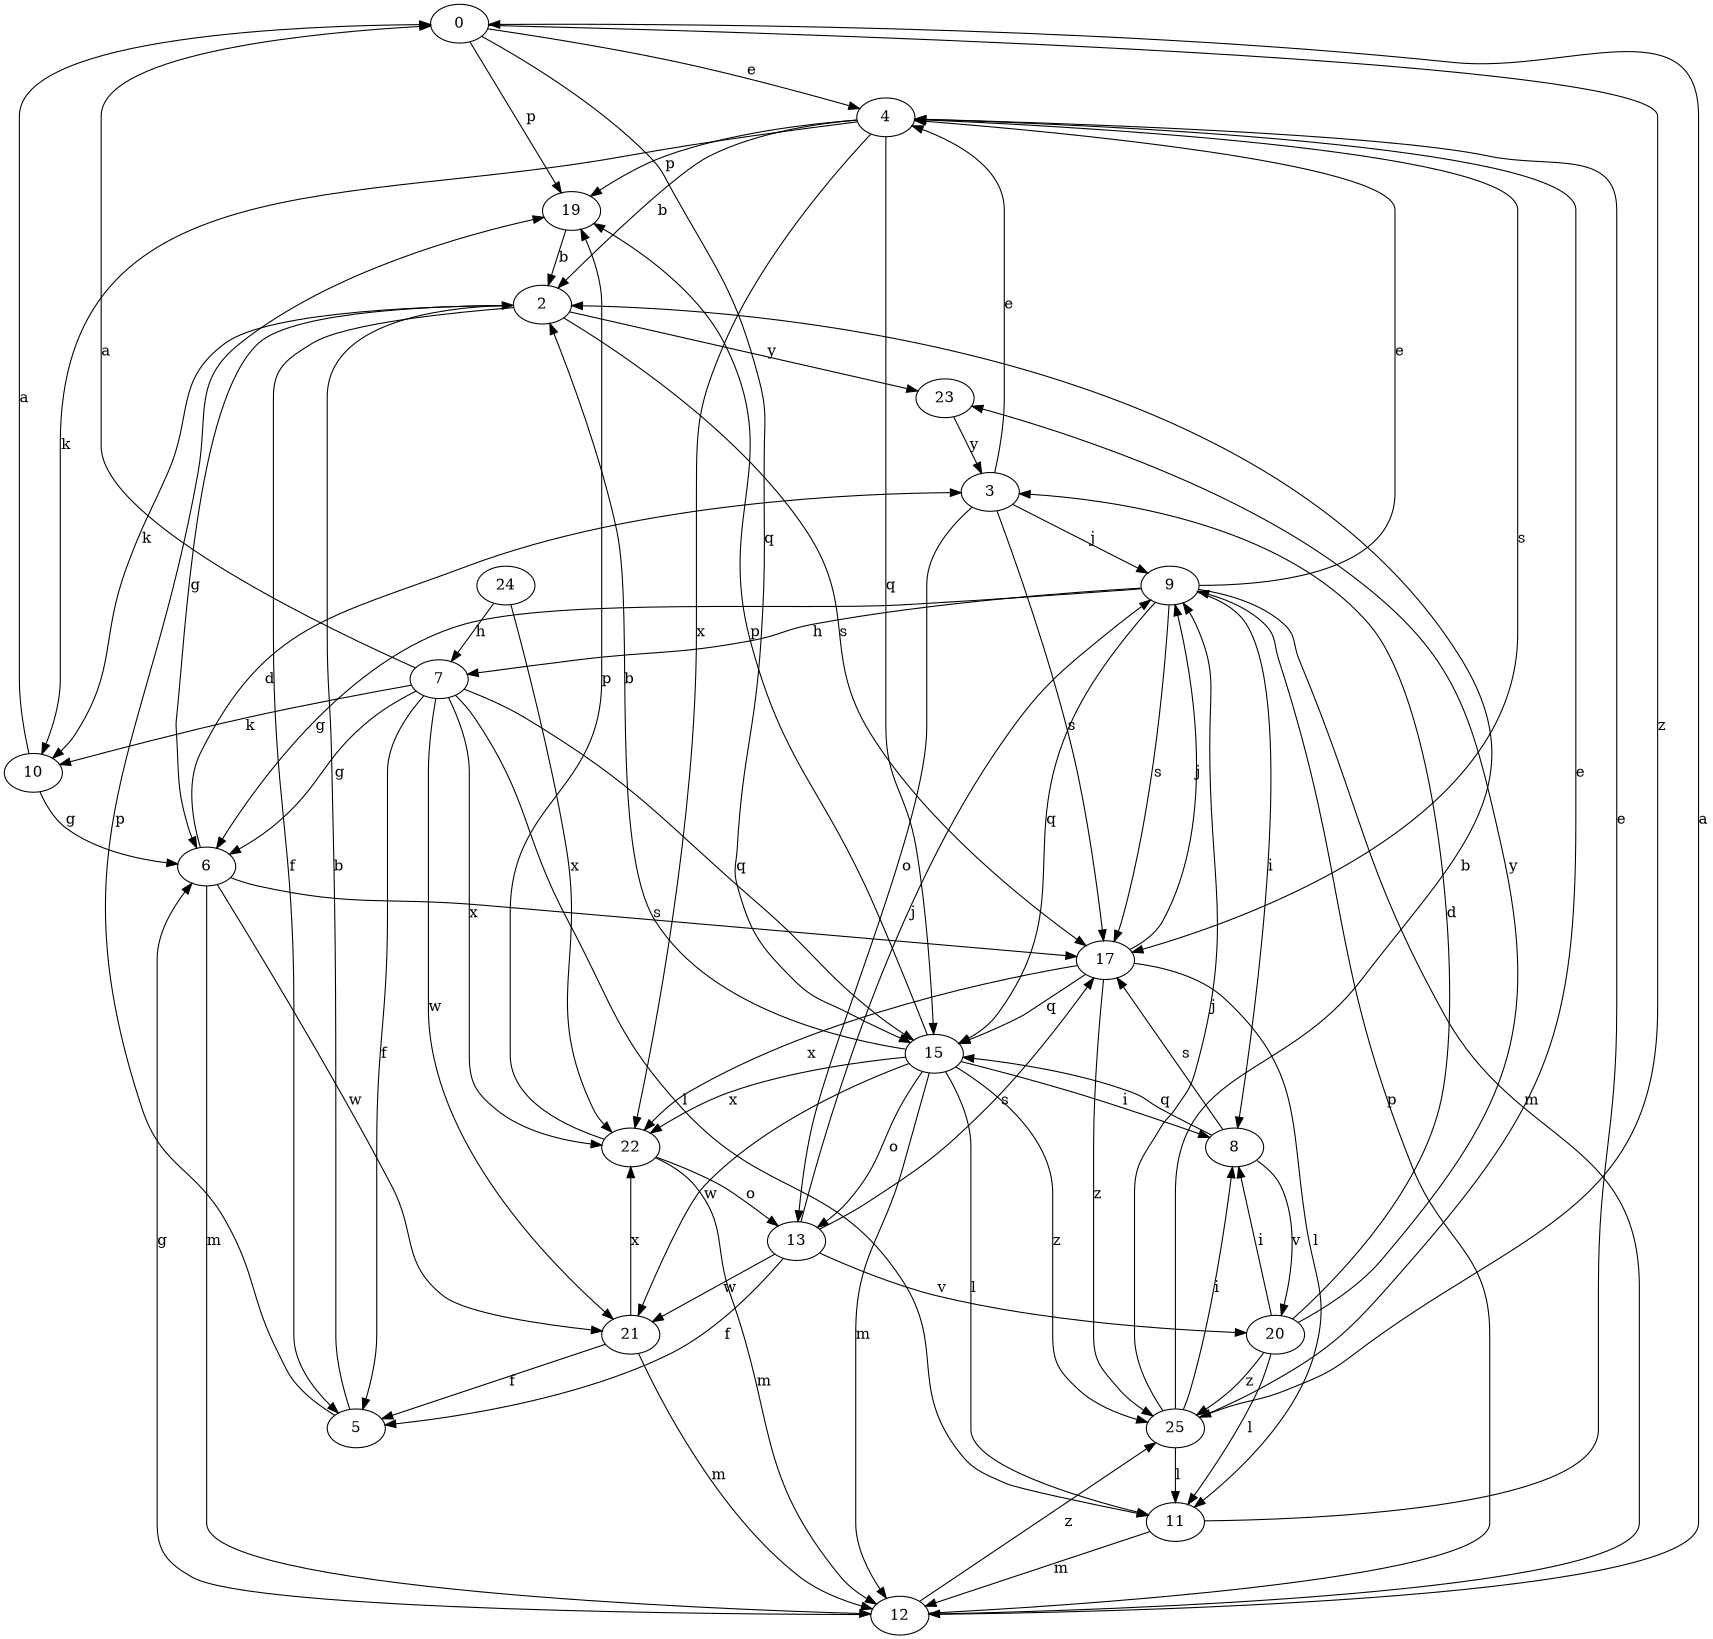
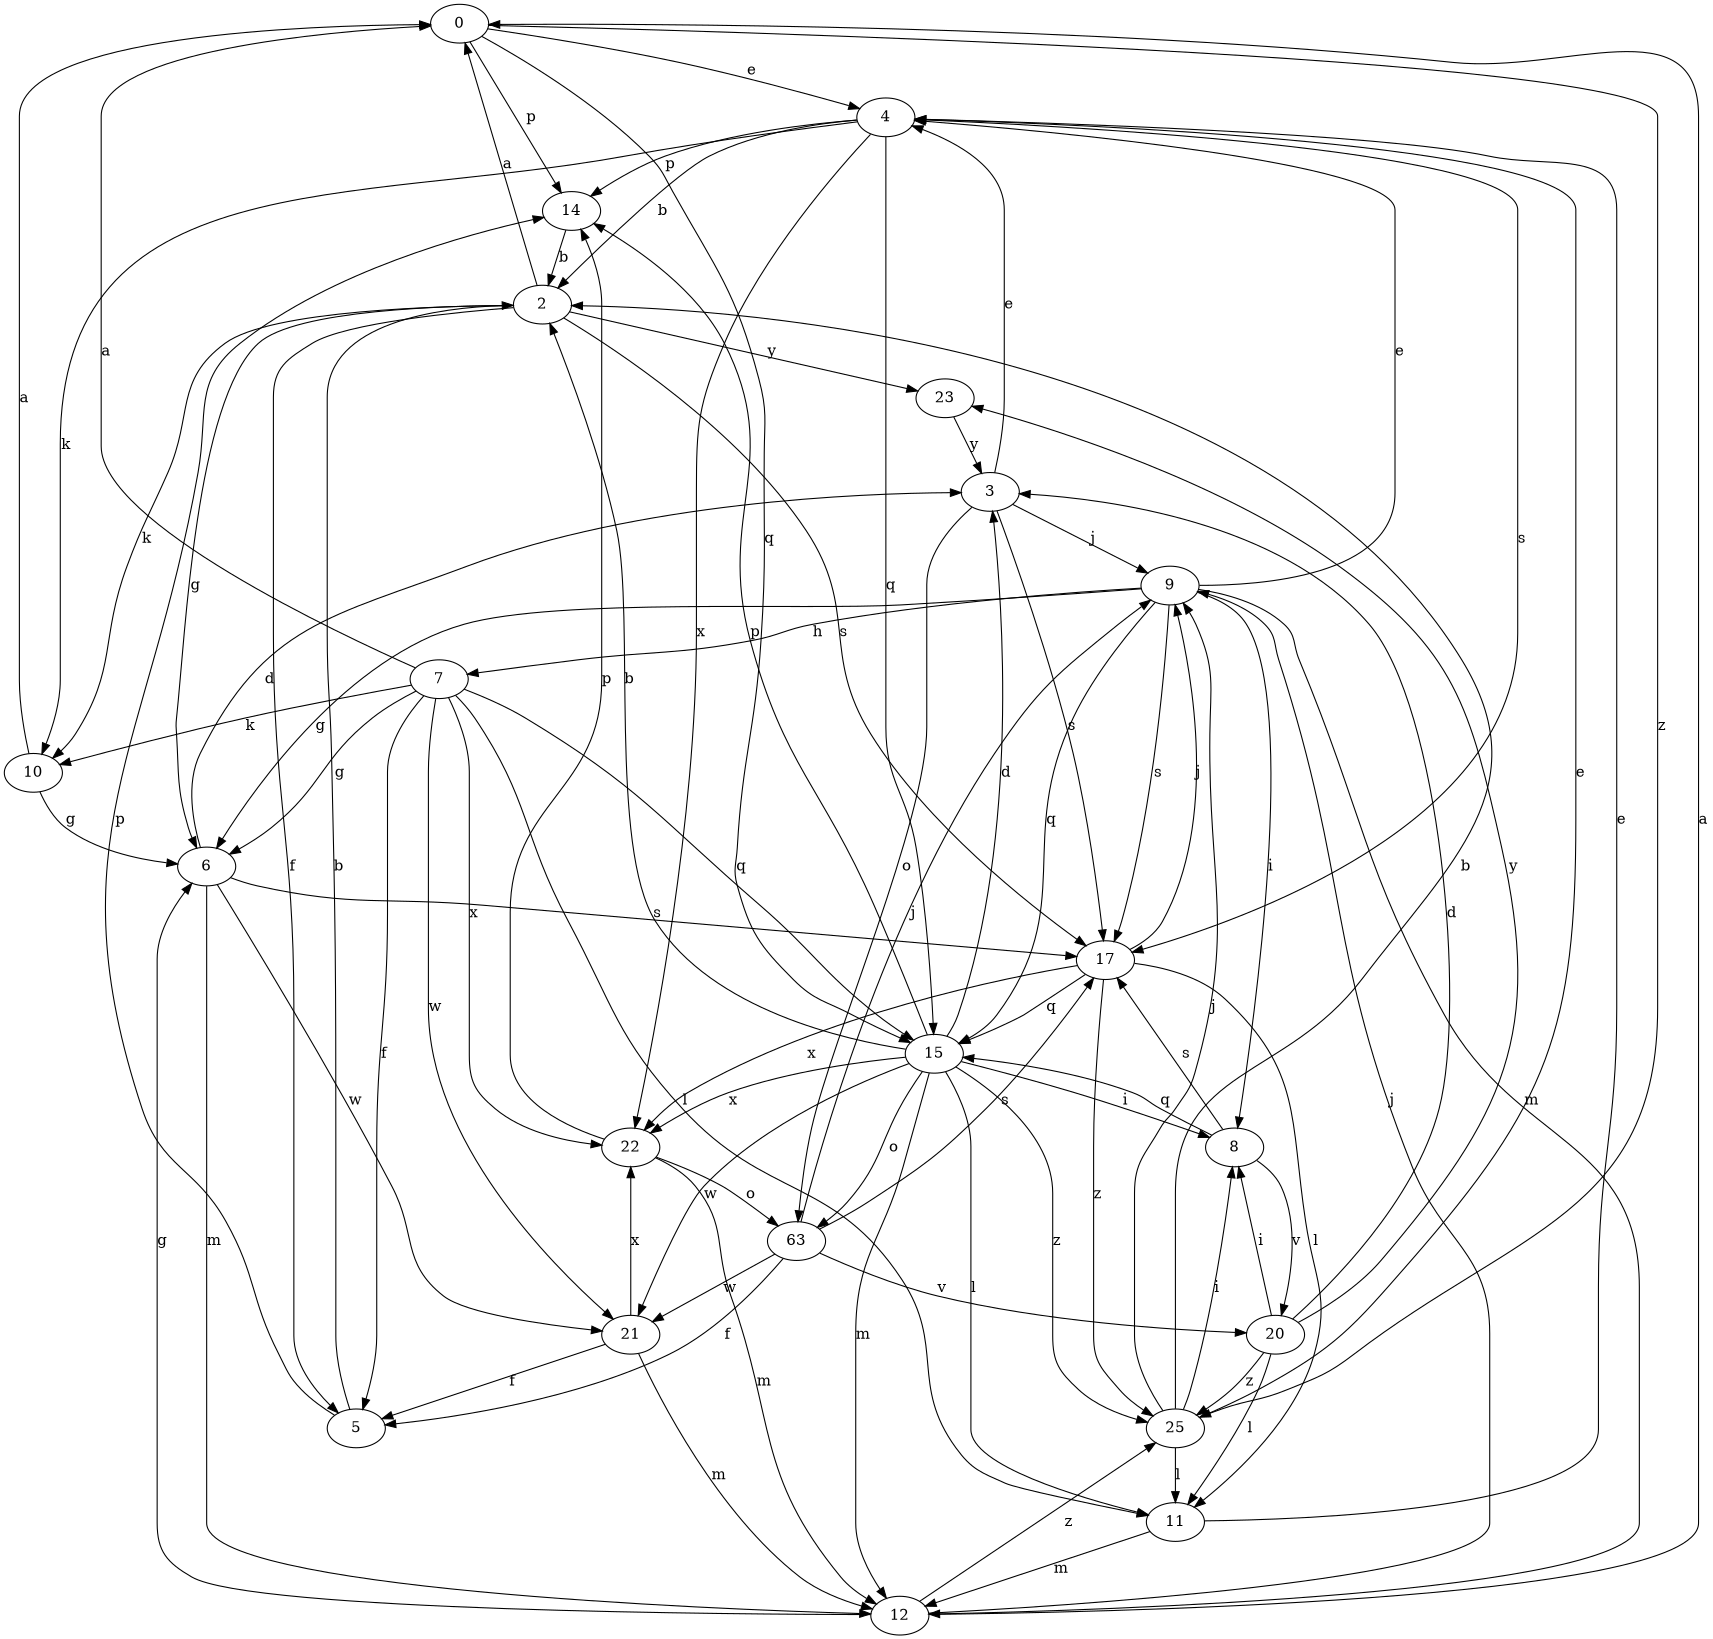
  strict digraph {
    0
    4
-   14 [label=19]
+   14
    15
    25
    2
    10
    17
    22
    3
-   13
+   13 [label=63]
    12
    21
    11
    8
-   24
    7
    9
    5
    6
    23
    20
    0 -> 4 [label=e]
    0 -> 14 [label=p]
    0 -> 15 [label=q]
    0 -> 25 [label=z]
    4 -> 14 [label=p]
    4 -> 15 [label=q]
    4 -> 2 [label=b]
    4 -> 10 [label=k]
    4 -> 17 [label=s]
    4 -> 22 [label=x]
    14 -> 2 [label=b]
    15 -> 14 [label=p]
    15 -> 25 [label=z]
    15 -> 2 [label=b]
    15 -> 22 [label=x]
+   15 -> 3 [label=d]
    15 -> 13 [label=o]
    15 -> 12 [label=m]
    15 -> 21 [label=w]
    15 -> 11 [label=l]
    15 -> 8 [label=i]
    25 -> 4 [label=e]
    25 -> 2 [label=b]
    25 -> 11 [label=l]
    25 -> 8 [label=i]
    25 -> 9 [label=j]
+   2 -> 0 [label=a]
    2 -> 10 [label=k]
    2 -> 17 [label=s]
    2 -> 5 [label=f]
    2 -> 6 [label=g]
    2 -> 23 [label=y]
    10 -> 0 [label=a]
    10 -> 6 [label=g]
    17 -> 15 [label=q]
    17 -> 25 [label=z]
    17 -> 22 [label=x]
    17 -> 11 [label=l]
    17 -> 9 [label=j]
    22 -> 14 [label=p]
    22 -> 13 [label=o]
    22 -> 12 [label=m]
    3 -> 4 [label=e]
    3 -> 17 [label=s]
    3 -> 13 [label=o]
    3 -> 9 [label=j]
    13 -> 17 [label=s]
    13 -> 21 [label=w]
    13 -> 9 [label=j]
    13 -> 5 [label=f]
    13 -> 20 [label=v]
    12 -> 0 [label=a]
    12 -> 25 [label=z]
-   12 -> 9 [label=p]
+   12 -> 9 [label=j]
    12 -> 6 [label=g]
    21 -> 22 [label=x]
    21 -> 12 [label=m]
    21 -> 5 [label=f]
    11 -> 4 [label=e]
    11 -> 12 [label=m]
    8 -> 15 [label=q]
    8 -> 17 [label=s]
    8 -> 20 [label=v]
-   24 -> 22 [label=x]
-   24 -> 7 [label=h]
    7 -> 0 [label=a]
    7 -> 15 [label=q]
    7 -> 10 [label=k]
    7 -> 22 [label=x]
    7 -> 21 [label=w]
    7 -> 11 [label=l]
    7 -> 5 [label=f]
    7 -> 6 [label=g]
    9 -> 4 [label=e]
    9 -> 15 [label=q]
    9 -> 17 [label=s]
    9 -> 12 [label=m]
    9 -> 8 [label=i]
    9 -> 7 [label=h]
    9 -> 6 [label=g]
    5 -> 14 [label=p]
    5 -> 2 [label=b]
    6 -> 17 [label=s]
    6 -> 3 [label=d]
    6 -> 12 [label=m]
    6 -> 21 [label=w]
    23 -> 3 [label=y]
    20 -> 25 [label=z]
    20 -> 3 [label=d]
    20 -> 11 [label=l]
    20 -> 8 [label=i]
    20 -> 23 [label=y]
  }
